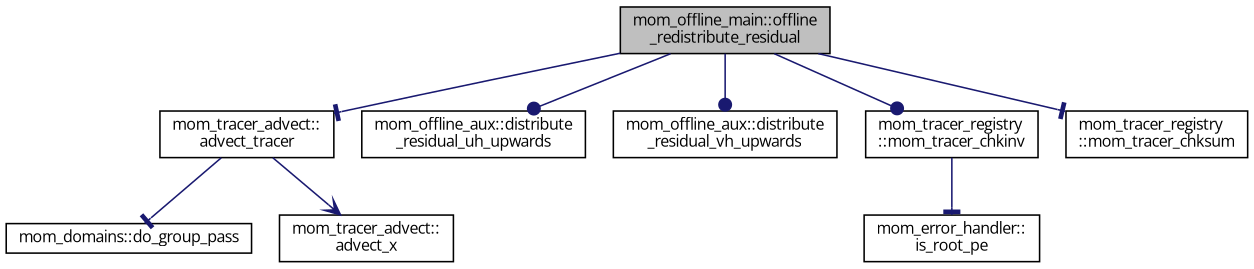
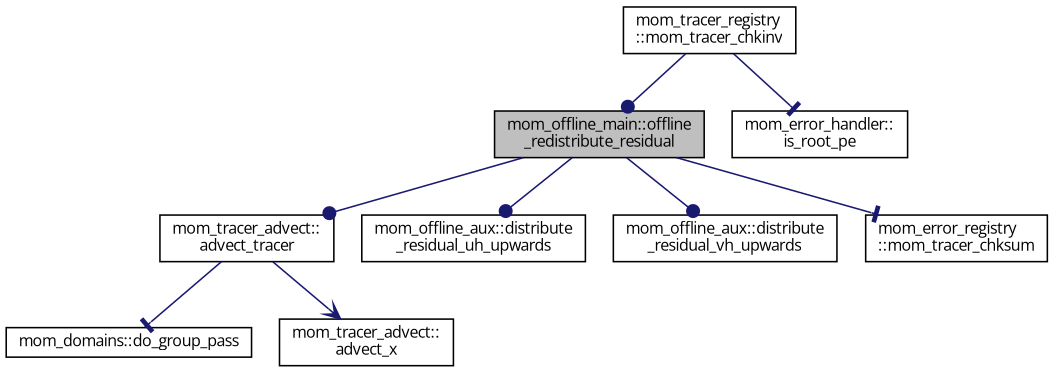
  digraph {
    fontname="Open Sans"
    rankdir=TB
    node [color=black fillcolor=white fontname="Open Sans" fontsize=10 shape=record style=filled]
    edge [arrowhead=tee color=midnightblue fontname="Open Sans" fontsize=10 labelfontname=Helvetica labelfontsize=10 style=solid]
    n1 [fillcolor=grey75 fontcolor=black height=0.2 label="mom_offline_main::offline\l_redistribute_residual" width=0.4]
    n2 [height=0.2 label="mom_tracer_advect::\ladvect_tracer" width=0.4]
    n3 [height=0.2 label="mom_offline_aux::distribute\l_residual_uh_upwards" width=0.4]
    n4 [height=0.2 label="mom_offline_aux::distribute\l_residual_vh_upwards" width=0.4]
    n5 [height=0.2 label="mom_tracer_registry\l::mom_tracer_chkinv" width=0.4]
-   n6 [height=0.2 label="mom_tracer_registry\l::mom_tracer_chksum" width=0.4]
+   n6 [height=0.2 label="mom_error_registry\l::mom_tracer_chksum" width=0.4]
    n7 [height=0.2 label="mom_domains::do_group_pass" width=0.4]
    n8 [height=0.2 label="mom_tracer_advect::\ladvect_x" width=0.4]
    n9 [height=0.2 label="mom_error_handler::\lis_root_pe" width=0.4]
-   n1 -> n2
+   n1 -> n2 [arrowhead=dot]
    n1 -> n3 [arrowhead=dot]
    n1 -> n4 [arrowhead=dot]
-   n1 -> n5 [arrowhead=dot]
+   n5 -> n1 [arrowhead=dot]
    n1 -> n6
    n2 -> n7
    n2 -> n8 [arrowhead=vee]
    n5 -> n9
  }
